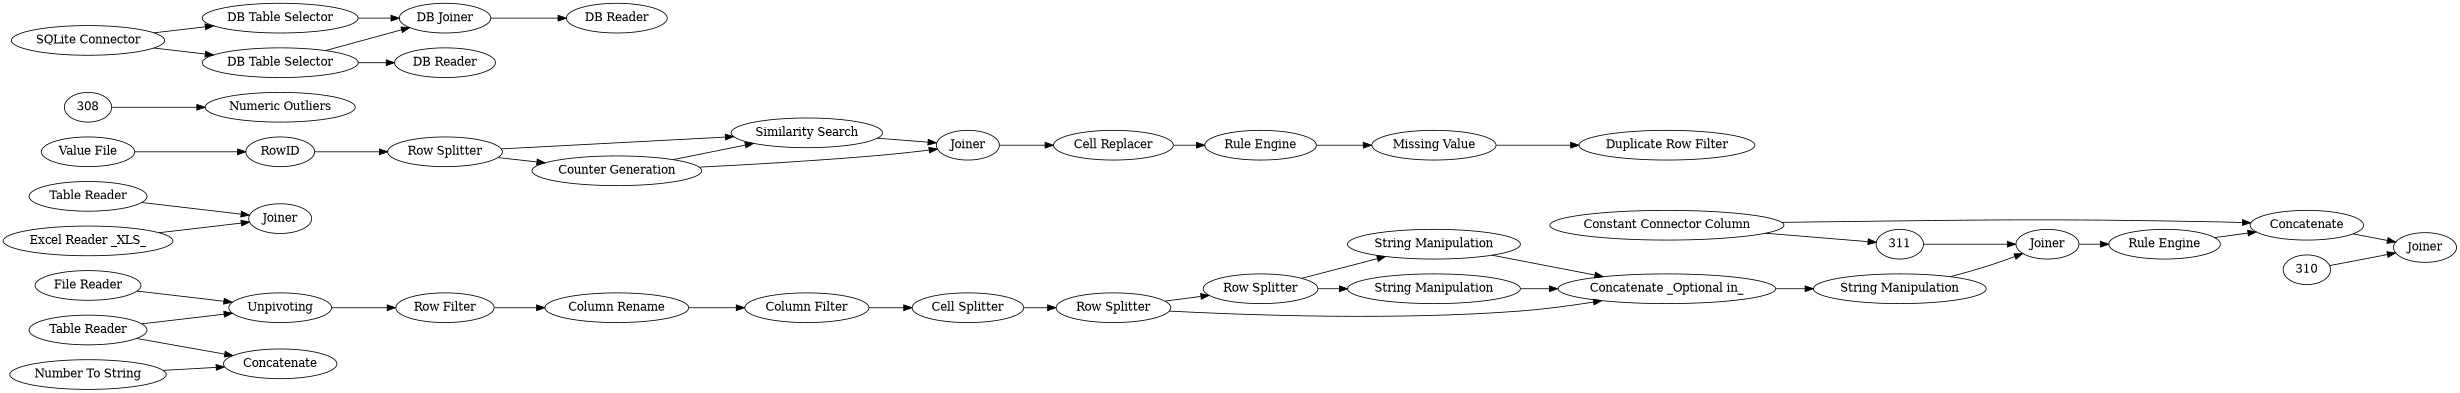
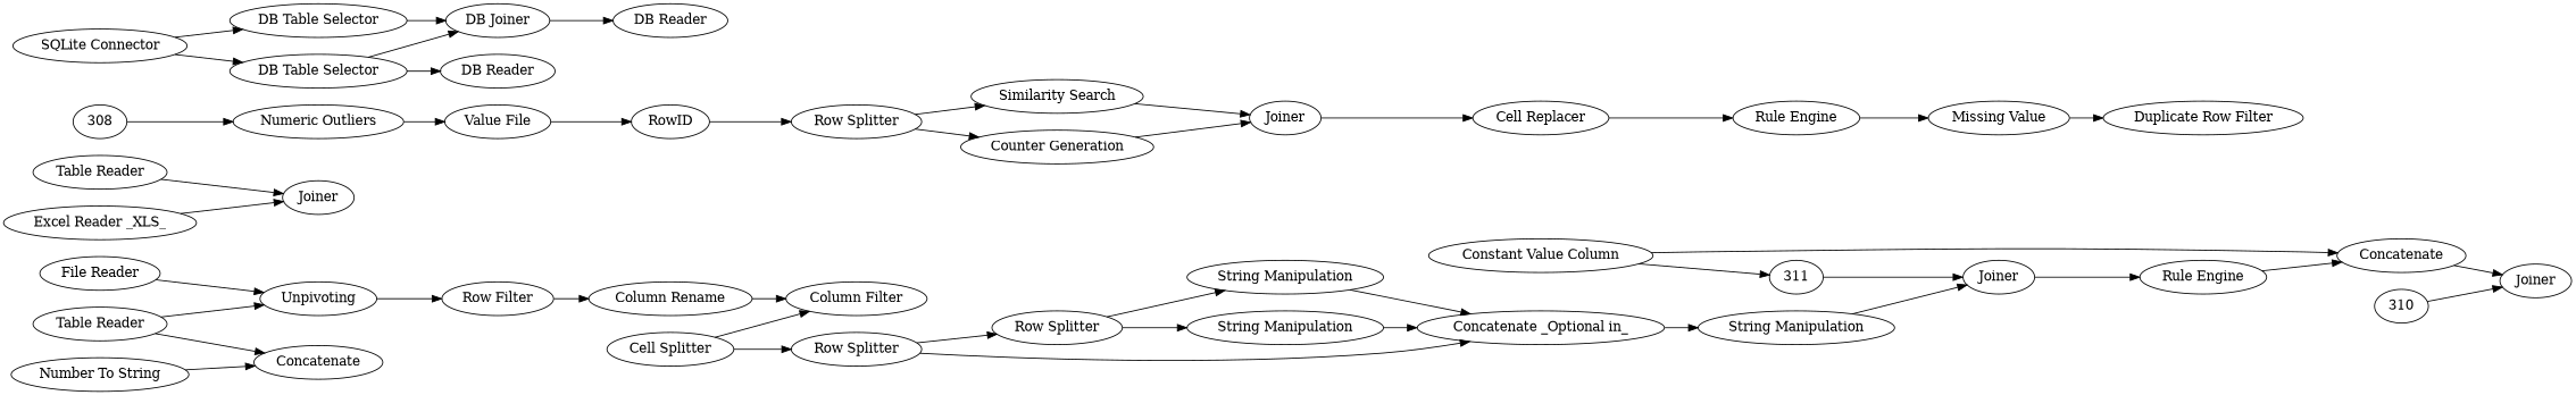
  digraph {
    rankdir=LR
-   n1 [label="Constant Connector Column"]
+   n1 [label="Constant Value Column"]
    n2 [label=Concatenate]
    311
    n4 [label=Joiner]
    n5 [label="Rule Engine"]
    n6 [label="Table Reader"]
    n7 [label=Joiner]
    n8 [label="Excel Reader _XLS_"]
    n9 [label=Joiner]
    n10 [label="Cell Replacer"]
    n11 [label="Rule Engine"]
    n12 [label="Missing Value"]
    n13 [label="Similarity Search"]
    n14 [label=Joiner]
    n15 [label="Numeric Outliers"]
    n16 [label="Value File"]
    n17 [label=RowID]
    n18 [label="Duplicate Row Filter"]
    n19 [label="Row Splitter"]
    n20 [label="Counter Generation"]
    n21 [label="File Reader"]
    n22 [label=Unpivoting]
    n23 [label="Number To String"]
    n24 [label=Concatenate]
    n25 [label="Table Reader"]
    n26 [label="Row Filter"]
    n27 [label="SQLite Connector"]
    n28 [label="DB Table Selector"]
    n29 [label="DB Table Selector"]
    n30 [label="DB Joiner"]
    n31 [label="DB Reader"]
    n32 [label="DB Reader"]
    n33 [label="Column Rename"]
    n34 [label="Column Filter"]
    n35 [label="Cell Splitter"]
    n36 [label="Row Splitter"]
    n37 [label="Row Splitter"]
    n38 [label="Concatenate _Optional in_"]
    n39 [label="String Manipulation"]
    n40 [label="String Manipulation"]
    n41 [label="String Manipulation"]
    308
    310
    n1 -> n2
    n1 -> 311
    n2 -> n4
    311 -> n9
    n5 -> n2
    n6 -> n7
    n8 -> n7
    n9 -> n5
    n10 -> n11
    n11 -> n12
    n12 -> n18
    n13 -> n14
    n14 -> n10
+   n15 -> n16
    n16 -> n17
    n17 -> n19
    n19 -> n13
    n19 -> n20
-   n20 -> n13
    n20 -> n14
    n21 -> n22
    n22 -> n26
    n23 -> n24
    n25 -> n22
    n25 -> n24
    n26 -> n33
    n27 -> n28
    n27 -> n29
    n28 -> n30
    n28 -> n31
    n29 -> n30
    n30 -> n32
    n33 -> n34
-   n34 -> n35
+   n35 -> n34
    n35 -> n36
    n36 -> n37
    n36 -> n38
    n37 -> n39
    n37 -> n40
    n38 -> n41
    n39 -> n38
    n40 -> n38
    n41 -> n9
    308 -> n15
    310 -> n4
  }
